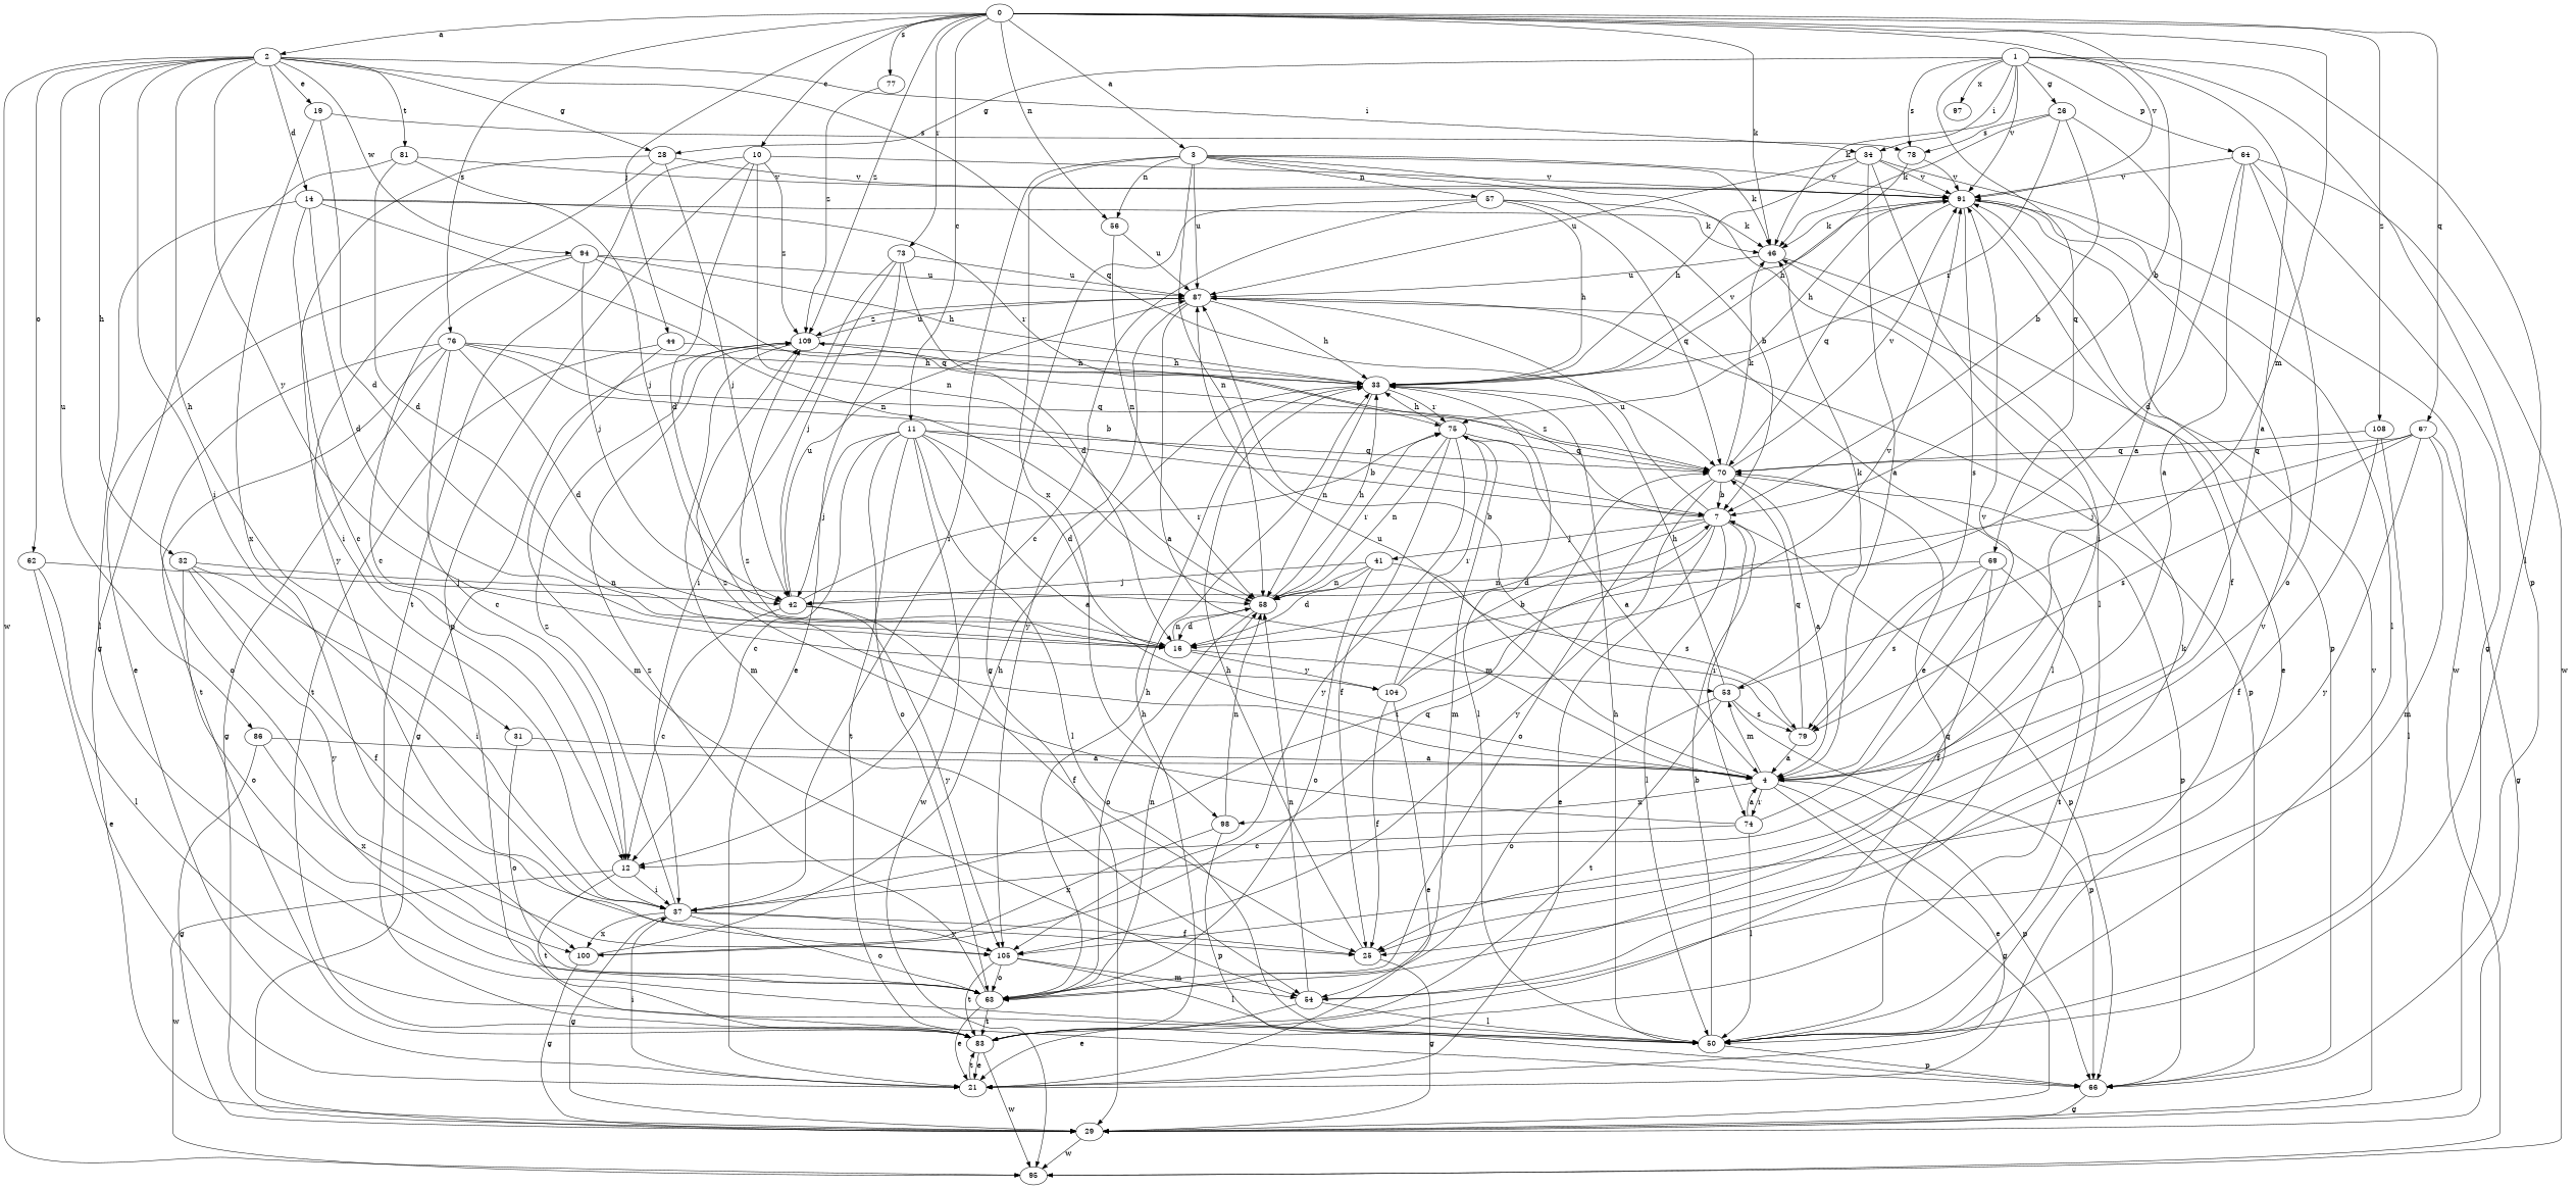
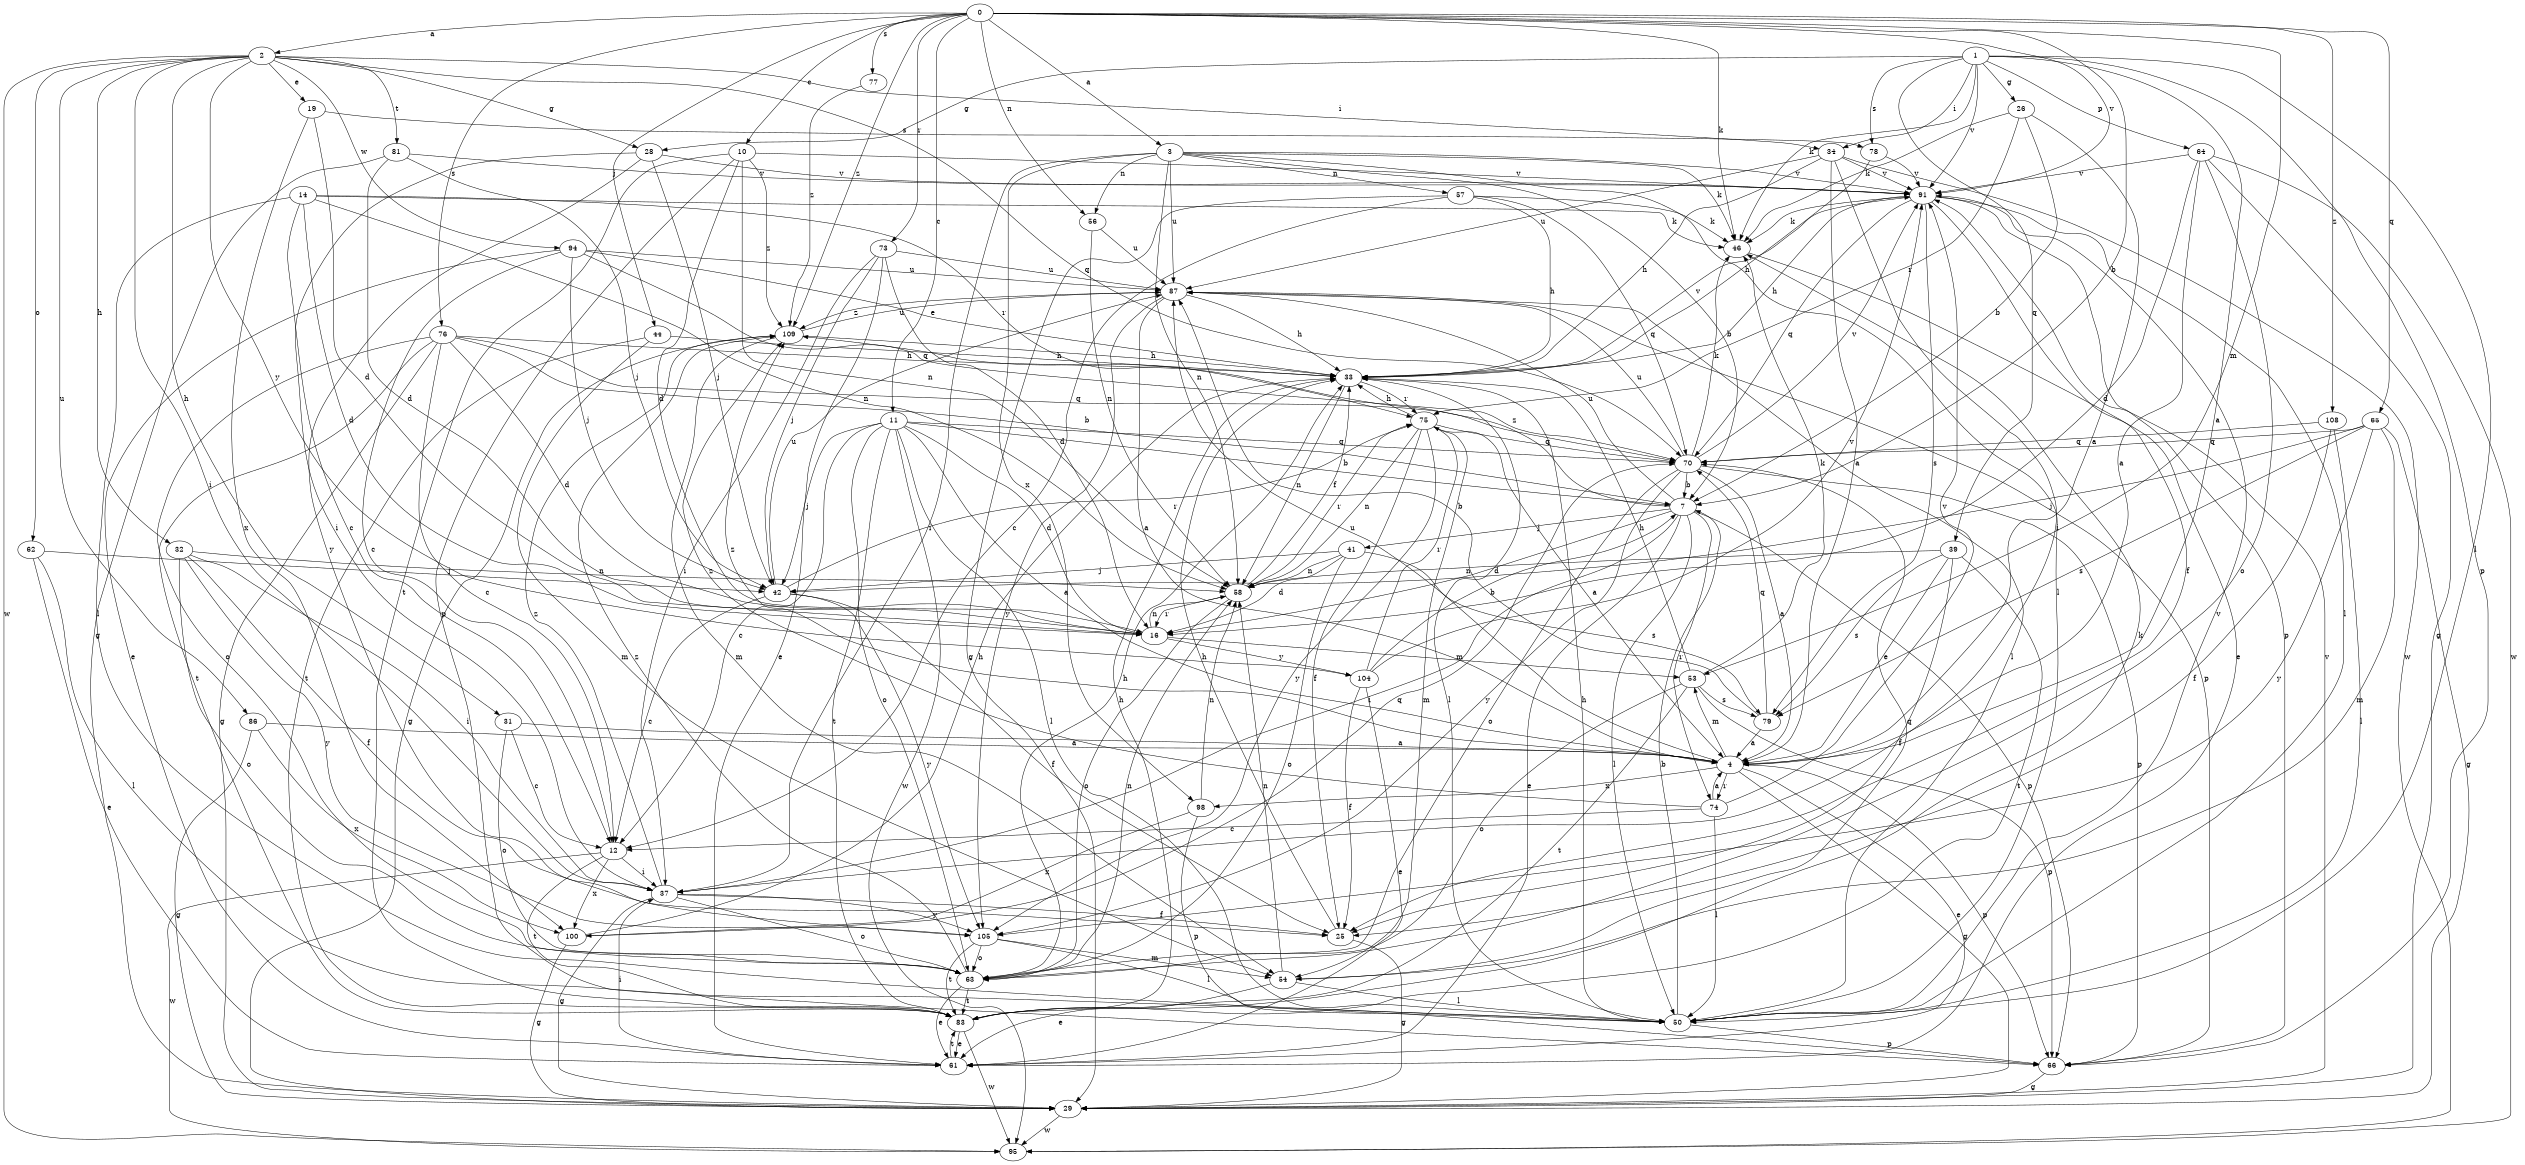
  strict digraph {
    0
    2
    3
    7
    10
    11
    n7 [label=44]
    46
    53
    56
-   67
+   67 [label=65]
    73
    76
    77
    91
    108
    109
    28
    34
    14
    19
    31
    32
    37
    62
    70
    81
    86
    94
    95
    104
    50
    57
    58
    87
    98
    66
-   21
+   21 [label=61]
    74
    16
    41
    83
    4
    12
    42
    63
    33
    54
    79
    29
    105
    25
    1
    26
    64
-   69
+   69 [label=39]
    78
-   97
    75
    100
    0 -> 2 [label=a]
    0 -> 3 [label=a]
    0 -> 7 [label=b]
    0 -> 10 [label=c]
    0 -> 11 [label=c]
    0 -> n7 [label=j]
    0 -> 46 [label=k]
    0 -> 53 [label=m]
    0 -> 56 [label=n]
    0 -> 67 [label=q]
    0 -> 73 [label=r]
    0 -> 76 [label=s]
    0 -> 77 [label=s]
    0 -> 91 [label=v]
    0 -> 108 [label=z]
    0 -> 109 [label=z]
    2 -> 28 [label=g]
    2 -> 34 [label=i]
-   2 -> 14 [label=d]
    2 -> 19 [label=e]
    2 -> 31 [label=h]
    2 -> 32 [label=h]
    2 -> 37 [label=i]
    2 -> 62 [label=o]
    2 -> 70 [label=q]
    2 -> 81 [label=t]
    2 -> 86 [label=u]
    2 -> 94 [label=w]
    2 -> 95 [label=w]
    2 -> 104 [label=y]
    3 -> 7 [label=b]
    3 -> 46 [label=k]
    3 -> 56 [label=n]
    3 -> 91 [label=v]
    3 -> 37 [label=i]
    3 -> 50 [label=l]
    3 -> 57 [label=n]
    3 -> 58 [label=n]
    3 -> 87 [label=u]
    3 -> 98 [label=x]
    7 -> 109 [label=z]
    7 -> 37 [label=i]
    7 -> 50 [label=l]
    7 -> 87 [label=u]
    7 -> 66 [label=p]
    7 -> 21 [label=e]
    7 -> 74 [label=r]
    7 -> 16 [label=d]
    7 -> 41 [label=j]
    10 -> 91 [label=v]
    10 -> 109 [label=z]
    10 -> 58 [label=n]
    10 -> 66 [label=p]
    10 -> 16 [label=d]
    10 -> 83 [label=t]
    11 -> 7 [label=b]
    11 -> 70 [label=q]
    11 -> 95 [label=w]
    11 -> 50 [label=l]
    11 -> 16 [label=d]
    11 -> 83 [label=t]
    11 -> 4 [label=a]
    11 -> 12 [label=c]
    11 -> 42 [label=j]
    11 -> 63 [label=o]
    n7 -> 83 [label=t]
    n7 -> 33 [label=h]
    n7 -> 54 [label=m]
-   46 -> 87 [label=u]
+   70 -> 87 [label=u]
    46 -> 21 [label=e]
    53 -> 46 [label=k]
    53 -> 66 [label=p]
    53 -> 83 [label=t]
    53 -> 63 [label=o]
    53 -> 33 [label=h]
    53 -> 79 [label=s]
    56 -> 58 [label=n]
    56 -> 87 [label=u]
    67 -> 70 [label=q]
    67 -> 42 [label=j]
    67 -> 54 [label=m]
    67 -> 79 [label=s]
    67 -> 29 [label=g]
    67 -> 105 [label=y]
    73 -> 37 [label=i]
    73 -> 87 [label=u]
    73 -> 21 [label=e]
    73 -> 16 [label=d]
    73 -> 42 [label=j]
    76 -> 7 [label=b]
    76 -> 70 [label=q]
    76 -> 16 [label=d]
    76 -> 83 [label=t]
    76 -> 12 [label=c]
    76 -> 63 [label=o]
    76 -> 33 [label=h]
    76 -> 29 [label=g]
    77 -> 109 [label=z]
    91 -> 46 [label=k]
    91 -> 70 [label=q]
    91 -> 50 [label=l]
    91 -> 66 [label=p]
    91 -> 33 [label=h]
    91 -> 79 [label=s]
    91 -> 25 [label=f]
    108 -> 70 [label=q]
    108 -> 50 [label=l]
    108 -> 25 [label=f]
    109 -> 87 [label=u]
    109 -> 33 [label=h]
    109 -> 54 [label=m]
    109 -> 29 [label=g]
    28 -> 91 [label=v]
    28 -> 37 [label=i]
    28 -> 42 [label=j]
    28 -> 105 [label=y]
    34 -> 91 [label=v]
    34 -> 37 [label=i]
    34 -> 95 [label=w]
    34 -> 87 [label=u]
    34 -> 4 [label=a]
    34 -> 33 [label=h]
    14 -> 46 [label=k]
    14 -> 50 [label=l]
    14 -> 58 [label=n]
    14 -> 16 [label=d]
    14 -> 12 [label=c]
    14 -> 75 [label=r]
    19 -> 16 [label=d]
    19 -> 78 [label=s]
    19 -> 100 [label=x]
    31 -> 4 [label=a]
+   31 -> 12 [label=c]
    31 -> 63 [label=o]
    32 -> 37 [label=i]
    32 -> 58 [label=n]
    32 -> 63 [label=o]
    32 -> 105 [label=y]
    32 -> 25 [label=f]
    37 -> 109 [label=z]
    37 -> 63 [label=o]
    37 -> 29 [label=g]
    37 -> 105 [label=y]
    37 -> 25 [label=f]
    62 -> 50 [label=l]
    62 -> 21 [label=e]
    62 -> 42 [label=j]
    70 -> 7 [label=b]
    70 -> 46 [label=k]
    70 -> 91 [label=v]
    70 -> 66 [label=p]
    70 -> 4 [label=a]
    70 -> 63 [label=o]
    70 -> 105 [label=y]
    81 -> 91 [label=v]
    81 -> 16 [label=d]
    81 -> 42 [label=j]
    81 -> 29 [label=g]
    86 -> 4 [label=a]
    86 -> 29 [label=g]
    86 -> 100 [label=x]
    94 -> 70 [label=q]
    94 -> 87 [label=u]
    94 -> 21 [label=e]
    94 -> 12 [label=c]
    94 -> 42 [label=j]
-   94 -> 33 [label=h]
+   94 -> 33 [label=e]
    104 -> 7 [label=b]
    104 -> 91 [label=v]
    104 -> 21 [label=e]
    104 -> 25 [label=f]
    104 -> 75 [label=r]
    50 -> 7 [label=b]
    50 -> 91 [label=v]
    50 -> 66 [label=p]
    50 -> 33 [label=h]
    57 -> 46 [label=k]
    57 -> 70 [label=q]
    57 -> 12 [label=c]
    57 -> 33 [label=h]
    57 -> 29 [label=g]
-   58 -> 16 [label=d]
+   58 -> 16 [label=r]
    58 -> 63 [label=o]
-   58 -> 33 [label=h]
+   58 -> 33 [label=f]
    58 -> 75 [label=r]
    87 -> 109 [label=z]
    87 -> 50 [label=l]
    87 -> 66 [label=p]
    87 -> 4 [label=a]
    87 -> 33 [label=h]
    87 -> 105 [label=y]
    98 -> 58 [label=n]
    98 -> 66 [label=p]
    98 -> 100 [label=x]
    66 -> 29 [label=g]
    21 -> 37 [label=i]
    21 -> 83 [label=t]
    74 -> 91 [label=v]
    74 -> 109 [label=z]
    74 -> 50 [label=l]
    74 -> 4 [label=a]
    74 -> 12 [label=c]
    16 -> 53 [label=m]
    16 -> 104 [label=y]
    16 -> 58 [label=n]
    41 -> 58 [label=n]
    41 -> 16 [label=d]
    41 -> 42 [label=j]
    41 -> 63 [label=o]
    41 -> 79 [label=s]
    83 -> 46 [label=k]
    83 -> 95 [label=w]
    83 -> 21 [label=e]
    83 -> 33 [label=h]
    4 -> 53 [label=m]
    4 -> 109 [label=z]
    4 -> 87 [label=u]
    4 -> 98 [label=x]
    4 -> 66 [label=p]
    4 -> 21 [label=e]
    4 -> 74 [label=r]
    4 -> 29 [label=g]
    12 -> 37 [label=i]
    12 -> 95 [label=w]
    12 -> 83 [label=t]
-   37 -> 100 [label=x]
+   12 -> 100 [label=x]
    42 -> 87 [label=u]
    42 -> 12 [label=c]
    42 -> 105 [label=y]
    42 -> 25 [label=f]
    42 -> 75 [label=r]
    63 -> 109 [label=z]
    63 -> 58 [label=n]
    63 -> 21 [label=e]
    63 -> 83 [label=t]
    63 -> 33 [label=h]
    33 -> 91 [label=v]
    33 -> 50 [label=l]
    33 -> 58 [label=n]
    33 -> 75 [label=r]
    54 -> 70 [label=q]
    54 -> 50 [label=l]
    54 -> 58 [label=n]
    54 -> 21 [label=e]
    79 -> 70 [label=q]
    79 -> 87 [label=b]
    79 -> 4 [label=a]
    29 -> 91 [label=v]
    29 -> 95 [label=w]
    105 -> 50 [label=l]
    105 -> 83 [label=t]
    105 -> 63 [label=o]
    105 -> 54 [label=m]
    25 -> 33 [label=h]
    25 -> 29 [label=g]
    1 -> 46 [label=k]
    1 -> 91 [label=v]
    1 -> 28 [label=g]
    1 -> 34 [label=i]
    1 -> 50 [label=l]
    1 -> 66 [label=p]
    1 -> 4 [label=a]
    1 -> 26 [label=g]
    1 -> 64 [label=p]
    1 -> 69 [label=q]
    1 -> 78 [label=s]
-   1 -> 97 [label=x]
    26 -> 7 [label=b]
    26 -> 46 [label=k]
    26 -> 4 [label=a]
-   26 -> 78 [label=s]
    26 -> 75 [label=r]
    64 -> 91 [label=v]
    64 -> 95 [label=w]
    64 -> 16 [label=d]
    64 -> 4 [label=a]
    64 -> 63 [label=o]
    64 -> 29 [label=g]
    69 -> 58 [label=n]
    69 -> 83 [label=t]
    69 -> 4 [label=e]
    69 -> 79 [label=s]
    69 -> 25 [label=f]
    78 -> 91 [label=v]
    78 -> 33 [label=h]
    75 -> 70 [label=q]
    75 -> 58 [label=n]
    75 -> 4 [label=a]
    75 -> 33 [label=h]
    75 -> 54 [label=m]
    75 -> 105 [label=y]
    75 -> 25 [label=f]
    100 -> 70 [label=q]
    100 -> 33 [label=h]
    100 -> 29 [label=g]
  }
